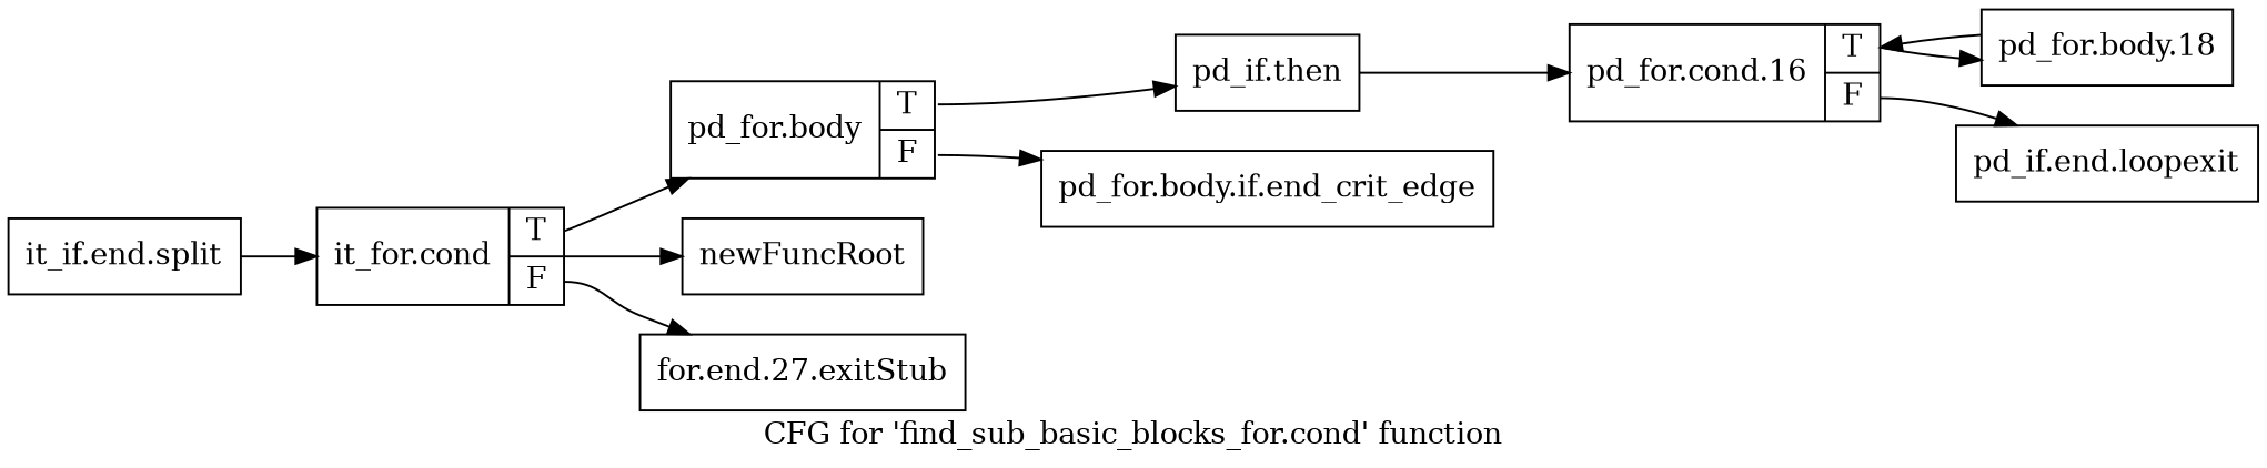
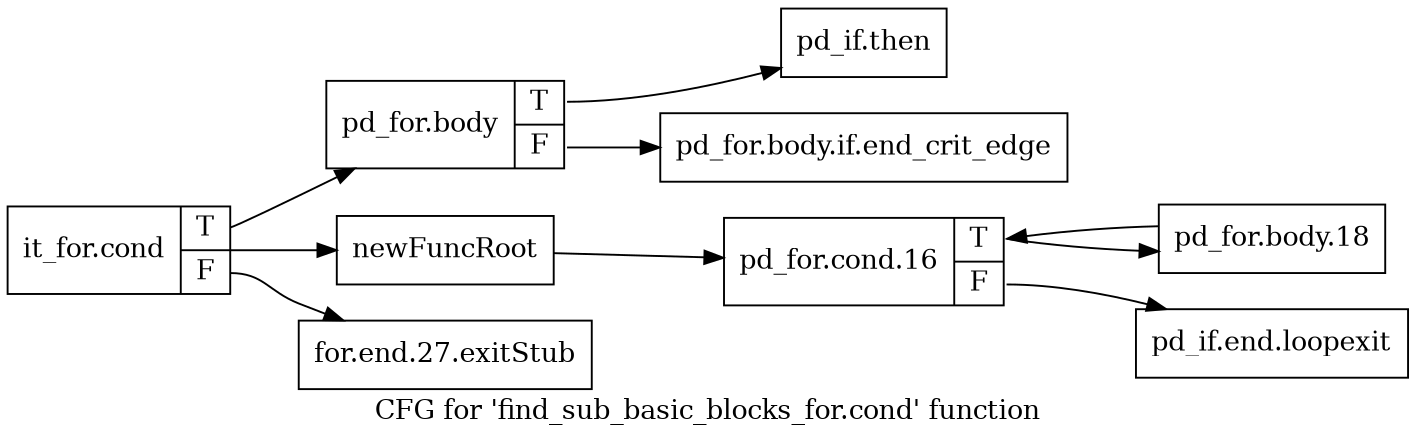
  digraph {
    label="CFG for 'find_sub_basic_blocks_for.cond' function"
    rankdir=LR
    node [shape=record]
    n1 [label="{newFuncRoot}"]
    n2 [label="{it_for.cond|{<s0>T|<s1>F}}"]
    n3 [label="{for.end.27.exitStub}"]
    n4 [label="{pd_for.body|{<s0>T|<s1>F}}"]
    n5 [label="{pd_if.then}"]
    n6 [label="{pd_for.body.if.end_crit_edge}"]
    n7 [label="{pd_for.cond.16|{<s0>T|<s1>F}}"]
    n8 [label="{pd_for.body.18}"]
    n9 [label="{pd_if.end.loopexit}"]
-   n10 [label="{it_if.end.split}"]
    n2 -> n1
    n2 -> n3 [tailport=s1]
    n2 -> n4 [tailport=s0]
    n4 -> n5 [tailport=s0]
    n4 -> n6 [tailport=s1]
-   n5 -> n7
+   n1 -> n7
    n7 -> n8 [tailport=s0]
    n7 -> n9 [tailport=s1]
    n8 -> n7
-   n10 -> n2
  }
